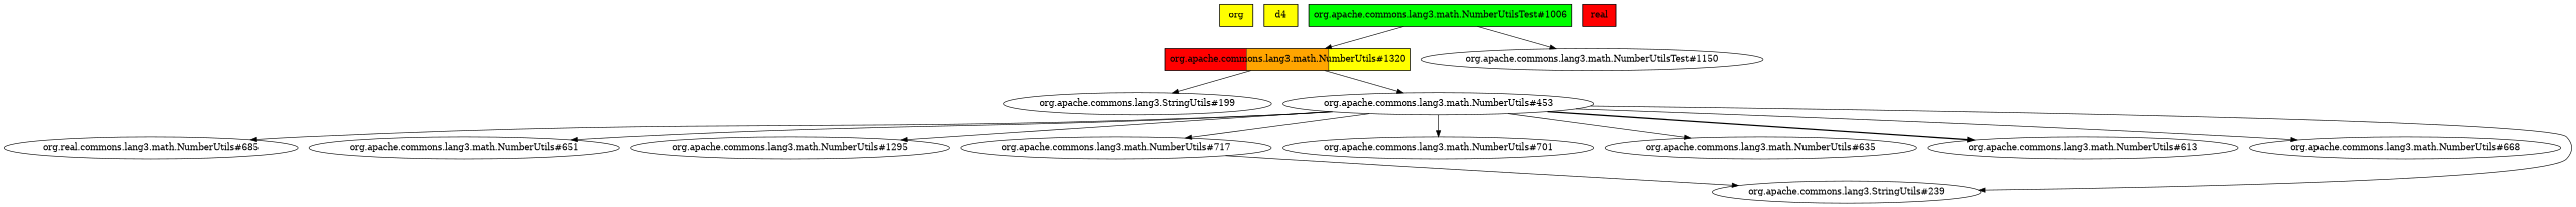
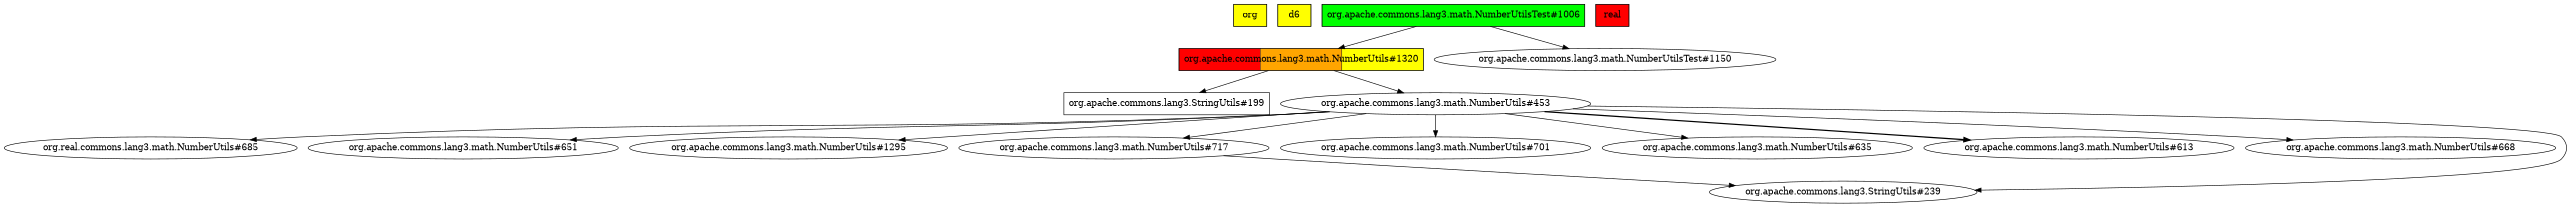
  digraph {
    n1 [fillcolor=yellow label=org shape=box style=striped]
-   d4 [fillcolor=yellow shape=box style=striped]
+   d4 [fillcolor=yellow shape=box style=striped label=d6]
    "org.apache.commons.lang3.math.NumberUtils#1320" [fillcolor="red:orange:yellow" shape=box style=striped]
-   "org.apache.commons.lang3.StringUtils#199"
+   "org.apache.commons.lang3.StringUtils#199" [shape=box]
    "org.apache.commons.lang3.math.NumberUtils#453"
    "org.apache.commons.lang3.math.NumberUtilsTest#1006" [fillcolor=green shape=box style=striped]
    "org.apache.commons.lang3.math.NumberUtilsTest#1150"
    real [fillcolor=red shape=box style=striped]
    n9 [label="org.real.commons.lang3.math.NumberUtils#685"]
    "org.apache.commons.lang3.math.NumberUtils#651"
    "org.apache.commons.lang3.math.NumberUtils#1295"
    "org.apache.commons.lang3.math.NumberUtils#717"
    "org.apache.commons.lang3.math.NumberUtils#701"
    "org.apache.commons.lang3.math.NumberUtils#635"
    "org.apache.commons.lang3.math.NumberUtils#613"
    "org.apache.commons.lang3.math.NumberUtils#668"
    "org.apache.commons.lang3.StringUtils#239"
    "org.apache.commons.lang3.math.NumberUtils#1320" -> "org.apache.commons.lang3.StringUtils#199"
    "org.apache.commons.lang3.math.NumberUtils#1320" -> "org.apache.commons.lang3.math.NumberUtils#453"
    "org.apache.commons.lang3.math.NumberUtils#453" -> n9
    "org.apache.commons.lang3.math.NumberUtils#453" -> "org.apache.commons.lang3.math.NumberUtils#651"
    "org.apache.commons.lang3.math.NumberUtils#453" -> "org.apache.commons.lang3.math.NumberUtils#1295"
    "org.apache.commons.lang3.math.NumberUtils#453" -> "org.apache.commons.lang3.math.NumberUtils#717"
    "org.apache.commons.lang3.math.NumberUtils#453" -> "org.apache.commons.lang3.math.NumberUtils#701"
    "org.apache.commons.lang3.math.NumberUtils#453" -> "org.apache.commons.lang3.math.NumberUtils#635"
    "org.apache.commons.lang3.math.NumberUtils#453" -> "org.apache.commons.lang3.math.NumberUtils#613" [style=bold]
    "org.apache.commons.lang3.math.NumberUtils#453" -> "org.apache.commons.lang3.math.NumberUtils#668"
    "org.apache.commons.lang3.math.NumberUtils#453" -> "org.apache.commons.lang3.StringUtils#239"
    "org.apache.commons.lang3.math.NumberUtilsTest#1006" -> "org.apache.commons.lang3.math.NumberUtils#1320"
    "org.apache.commons.lang3.math.NumberUtilsTest#1006" -> "org.apache.commons.lang3.math.NumberUtilsTest#1150"
    "org.apache.commons.lang3.math.NumberUtils#717" -> "org.apache.commons.lang3.StringUtils#239"
  }
